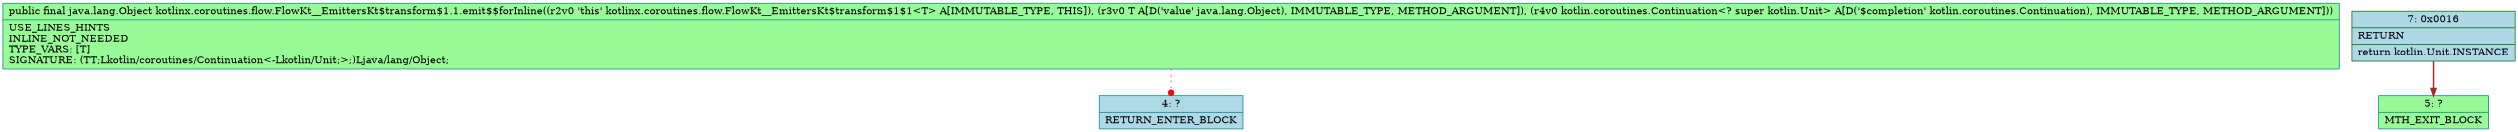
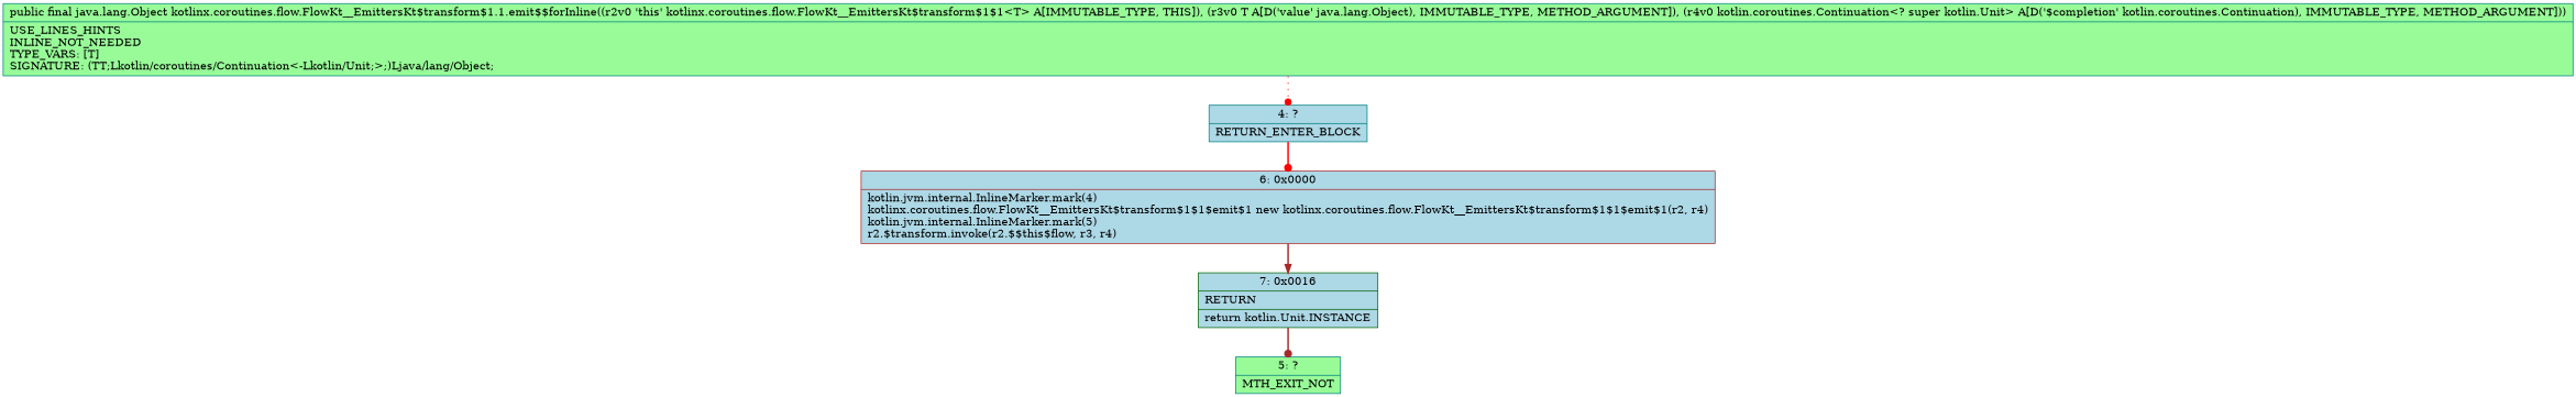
  digraph {
    node [color=teal fillcolor=lightblue shape=record style=filled]
    edge [arrowhead=dot color=red style=bold]
    n1 [label="{4\:\ ?|RETURN_ENTER_BLOCK\l}"]
+   n2 [color=brown label="{6\:\ 0x0000|kotlin.jvm.internal.InlineMarker.mark(4)\lkotlinx.coroutines.flow.FlowKt__EmittersKt$transform$1$1$emit$1 new kotlinx.coroutines.flow.FlowKt__EmittersKt$transform$1$1$emit$1(r2, r4)\lkotlin.jvm.internal.InlineMarker.mark(5)\lr2.$transform.invoke(r2.$$this$flow, r3, r4)\l}"]
    n3 [color=darkgreen label="{7\:\ 0x0016|RETURN\l|return kotlin.Unit.INSTANCE\l}"]
-   n4 [fillcolor=palegreen label="{5\:\ ?|MTH_EXIT_BLOCK\l}"]
+   n4 [fillcolor=palegreen label="{5\:\ ?|MTH_EXIT_NOT\l}"]
    n5 [fillcolor=palegreen label="{public final java.lang.Object kotlinx.coroutines.flow.FlowKt__EmittersKt$transform$1.1.emit$$forInline((r2v0 'this' kotlinx.coroutines.flow.FlowKt__EmittersKt$transform$1$1\<T\> A[IMMUTABLE_TYPE, THIS]), (r3v0 T A[D('value' java.lang.Object), IMMUTABLE_TYPE, METHOD_ARGUMENT]), (r4v0 kotlin.coroutines.Continuation\<? super kotlin.Unit\> A[D('$completion' kotlin.coroutines.Continuation), IMMUTABLE_TYPE, METHOD_ARGUMENT]))  | USE_LINES_HINTS\lINLINE_NOT_NEEDED\lTYPE_VARS: [T]\lSIGNATURE: (TT;Lkotlin\/coroutines\/Continuation\<\-Lkotlin\/Unit;\>;)Ljava\/lang\/Object;\l}"]
-   n3 -> n4 [arrowhead=normal color=brown]
+   n1 -> n2
+   n2 -> n3 [arrowhead=normal color=brown]
+   n3 -> n4 [color=brown]
    n5 -> n1 [style=dotted]
  }
